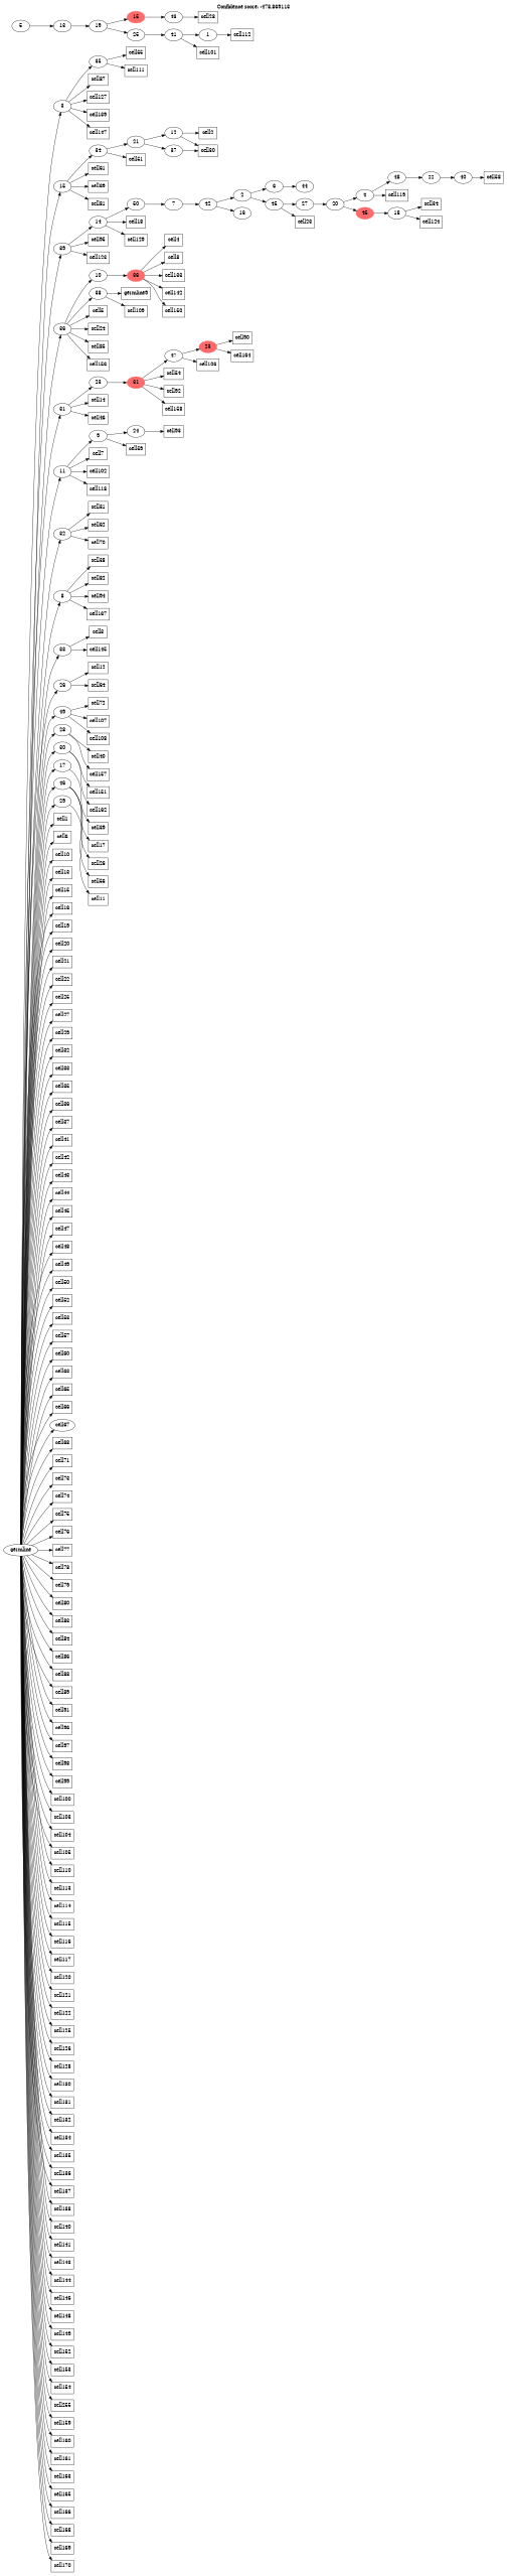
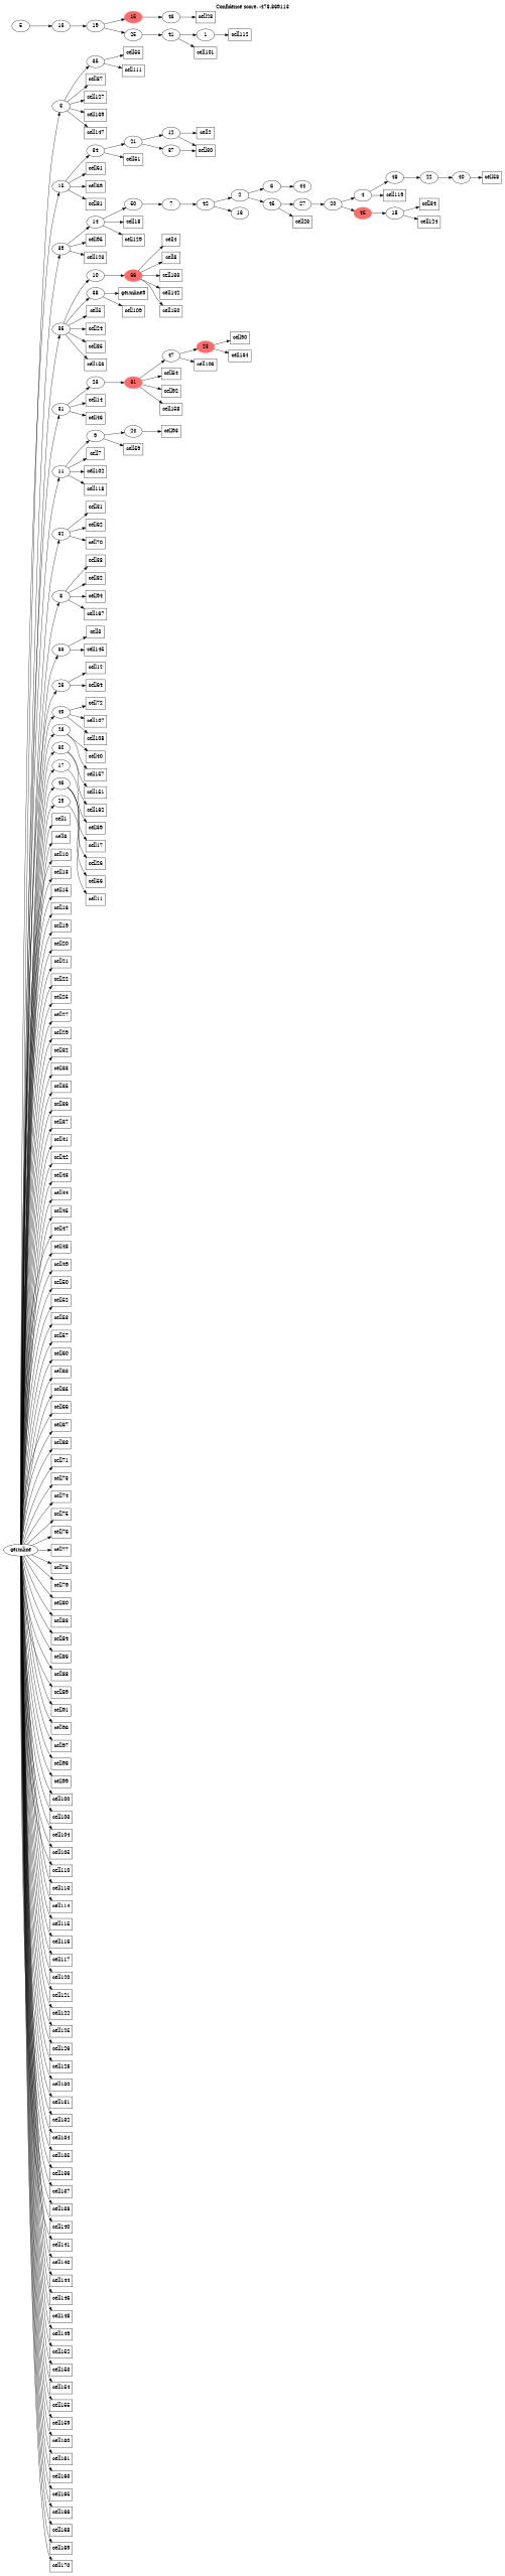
  digraph {
    label="Confidence score: -478.869113"
    labelloc=t
    rankdir=LR
    node [shape=box]
    n1 [label=3 shape=""]
    n2 [label=35 shape=""]
    cell87
    cell127
    cell139
    cell147
    cell55
    cell111
    n9 [color=indianred1 label=15 style=filled shape=""]
    n10 [label=43 shape=""]
    cell28
    n12 [label=41 shape=""]
    n13 [label=1 shape=""]
    cell101
    cell112
    n16 [label=25 shape=""]
    n17 [label=19 shape=""]
    n18 [label=13 shape=""]
    n19 [label=5 shape=""]
    n20 [label=12 shape=""]
    cell2
    cell30
    n23 [label=21 shape=""]
    n24 [label=37 shape=""]
    n25 [label=34 shape=""]
    cell51
    n27 [label=15 shape=""]
    cell61
    cell69
    cell81
    n31 [label=6 shape=""]
    n32 [label=44 shape=""]
    n33 [label=22 shape=""]
    n34 [label=40 shape=""]
    cell58
    n36 [label=48 shape=""]
    n37 [label=4 shape=""]
    cell119
    n39 [color=indianred1 label=45 style=filled shape=""]
    n40 [label=18 shape=""]
    cell34
    cell124
    n43 [label=20 shape=""]
    n44 [label=27 shape=""]
    n45 [label=45 shape=""]
    cell23
    n47 [label=2 shape=""]
    n48 [label=16 shape=""]
    n49 [label=42 shape=""]
    n50 [label=7 shape=""]
    n51 [label=50 shape=""]
    n52 [label=14 shape=""]
    cell18
    cell129
    n55 [label=39 shape=""]
    cell95
    cell123
    n58 [label=10 shape=""]
    n59 [color=indianred1 label=36 style=filled shape=""]
    cell4
    cell8
    cell133
    cell142
    cell150
    n65 [label=36 shape=""]
    n66 [label=38 shape=""]
    cell5
    cell24
    cell85
    cell156
    n71 [label=germline9]
    cell109
    n73 [label=47 shape=""]
    n74 [color=indianred1 label=23 style=filled shape=""]
    cell106
    cell90
    cell164
    n78 [color=indianred1 label=31 style=filled shape=""]
    cell54
    cell92
    cell158
    n82 [label=23 shape=""]
    n83 [label=31 shape=""]
    cell14
    cell46
    n86 [label=9 shape=""]
    n87 [label=24 shape=""]
    cell59
    cell93
    n90 [label=11 shape=""]
    cell7
    cell102
    cell118
    n94 [label=germline shape=""]
    n95 [label=32 shape=""]
    n96 [label=8 shape=""]
    n97 [label=33 shape=""]
    n98 [label=26 shape=""]
    n99 [label=49 shape=""]
    n100 [label=28 shape=""]
    n101 [label=30 shape=""]
    n102 [label=17 shape=""]
    n103 [label=46 shape=""]
    n104 [label=29 shape=""]
    cell1
    cell6
    cell10
    cell13
    cell15
    cell16
    cell19
    cell20
    cell21
    cell22
    cell25
    cell27
    cell29
    cell32
    cell33
    cell35
    cell36
    cell37
    cell41
    cell42
    cell43
    cell44
    cell45
    cell47
    cell48
    cell49
    cell50
    cell52
    cell53
    cell57
    cell60
    cell63
    cell65
    cell66
-   cell67 [shape=ellipse]
+   cell67
    cell68
    cell71
    cell73
    cell74
    cell75
    cell76
    cell77
    cell78
    cell79
    cell80
    cell83
    cell84
    cell86
    cell88
    cell89
    cell91
    cell96
    cell97
    cell98
    cell99
    cell100
    cell103
    cell104
    cell105
    cell110
    cell113
    cell114
    cell115
    cell116
    cell117
    cell120
    cell121
    cell122
    cell125
    cell126
    cell128
    cell130
    cell131
    cell132
    cell134
    cell135
    cell136
    cell137
    cell138
    cell140
    cell141
    cell143
    cell144
    cell146
    cell148
    cell149
    cell152
    cell153
    cell154
-   cell155 [label=cell255]
+   cell155
    cell159
    cell160
    cell161
    cell163
    cell165
    cell166
    cell168
    cell169
    cell170
    cell31
    cell62
    cell70
    cell38
    cell82
    cell94
    cell167
    cell3
    cell145
    cell12
    cell64
    cell72
    cell107
    cell108
    cell40
    cell157
    cell151
    cell162
    cell39
    cell17
    cell26
    cell56
    cell11
    n1 -> n2
    n1 -> cell87
    n1 -> cell127
    n1 -> cell139
    n1 -> cell147
    n2 -> cell55
    n2 -> cell111
    n9 -> n10
    n10 -> cell28
    n12 -> n13
    n12 -> cell101
    n13 -> cell112
    n16 -> n12
    n17 -> n9
    n17 -> n16
    n18 -> n17
    n19 -> n18
    n20 -> cell2
    n20 -> cell30
    n23 -> n20
    n23 -> n24
    n24 -> cell30
    n25 -> n23
    n25 -> cell51
    n27 -> n25
    n27 -> cell61
    n27 -> cell69
    n27 -> cell81
    n31 -> n32
    n33 -> n34
    n34 -> cell58
    n36 -> n33
    n37 -> n36
    n37 -> cell119
    n39 -> n40
    n40 -> cell34
    n40 -> cell124
    n43 -> n37
    n43 -> n39
    n44 -> n43
    n45 -> n44
    n45 -> cell23
    n47 -> n31
    n47 -> n45
    n49 -> n47
    n49 -> n48
    n50 -> n49
    n51 -> n50
    n52 -> n51
    n52 -> cell18
    n52 -> cell129
    n55 -> n52
    n55 -> cell95
    n55 -> cell123
    n58 -> n59
    n59 -> cell4
    n59 -> cell8
    n59 -> cell133
    n59 -> cell142
    n59 -> cell150
    n65 -> n58
    n65 -> n66
    n65 -> cell5
    n65 -> cell24
    n65 -> cell85
    n65 -> cell156
    n66 -> n71
    n66 -> cell109
    n73 -> n74
    n73 -> cell106
    n74 -> cell90
    n74 -> cell164
    n78 -> n73
    n78 -> cell54
    n78 -> cell92
    n78 -> cell158
    n82 -> n78
    n83 -> n82
    n83 -> cell14
    n83 -> cell46
    n86 -> n87
    n86 -> cell59
    n87 -> cell93
    n90 -> n86
    n90 -> cell7
    n90 -> cell102
    n90 -> cell118
    n94 -> n1
    n94 -> n27
    n94 -> n55
    n94 -> n65
    n94 -> n83
    n94 -> n90
    n94 -> n95
    n94 -> n96
    n94 -> n97
    n94 -> n98
    n94 -> n99
    n94 -> n100
    n94 -> n101
    n94 -> n102
    n94 -> n103
    n94 -> n104
    n94 -> cell1
    n94 -> cell6
    n94 -> cell10
    n94 -> cell13
    n94 -> cell15
    n94 -> cell16
    n94 -> cell19
    n94 -> cell20
    n94 -> cell21
    n94 -> cell22
    n94 -> cell25
    n94 -> cell27
    n94 -> cell29
    n94 -> cell32
    n94 -> cell33
    n94 -> cell35
    n94 -> cell36
    n94 -> cell37
    n94 -> cell41
    n94 -> cell42
    n94 -> cell43
    n94 -> cell44
    n94 -> cell45
    n94 -> cell47
    n94 -> cell48
    n94 -> cell49
    n94 -> cell50
    n94 -> cell52
    n94 -> cell53
    n94 -> cell57
    n94 -> cell60
    n94 -> cell63
    n94 -> cell65
    n94 -> cell66
    n94 -> cell67
    n94 -> cell68
    n94 -> cell71
    n94 -> cell73
    n94 -> cell74
    n94 -> cell75
    n94 -> cell76
    n94 -> cell77
    n94 -> cell78
    n94 -> cell79
    n94 -> cell80
    n94 -> cell83
    n94 -> cell84
    n94 -> cell86
    n94 -> cell88
    n94 -> cell89
    n94 -> cell91
    n94 -> cell96
    n94 -> cell97
    n94 -> cell98
    n94 -> cell99
    n94 -> cell100
    n94 -> cell103
    n94 -> cell104
    n94 -> cell105
    n94 -> cell110
    n94 -> cell113
    n94 -> cell114
    n94 -> cell115
    n94 -> cell116
    n94 -> cell117
    n94 -> cell120
    n94 -> cell121
    n94 -> cell122
    n94 -> cell125
    n94 -> cell126
    n94 -> cell128
    n94 -> cell130
    n94 -> cell131
    n94 -> cell132
    n94 -> cell134
    n94 -> cell135
    n94 -> cell136
    n94 -> cell137
    n94 -> cell138
    n94 -> cell140
    n94 -> cell141
    n94 -> cell143
    n94 -> cell144
    n94 -> cell146
    n94 -> cell148
    n94 -> cell149
    n94 -> cell152
    n94 -> cell153
    n94 -> cell154
    n94 -> cell155
    n94 -> cell159
    n94 -> cell160
    n94 -> cell161
    n94 -> cell163
    n94 -> cell165
    n94 -> cell166
    n94 -> cell168
    n94 -> cell169
    n94 -> cell170
    n95 -> cell31
    n95 -> cell62
    n95 -> cell70
    n96 -> cell38
    n96 -> cell82
    n96 -> cell94
    n96 -> cell167
    n97 -> cell3
    n97 -> cell145
    n98 -> cell12
    n98 -> cell64
    n99 -> cell72
    n99 -> cell107
    n99 -> cell108
    n100 -> cell40
    n100 -> cell157
    n101 -> cell151
    n101 -> cell162
    n102 -> cell39
    n103 -> cell17
    n103 -> cell26
    n103 -> cell56
    n104 -> cell11
  }
